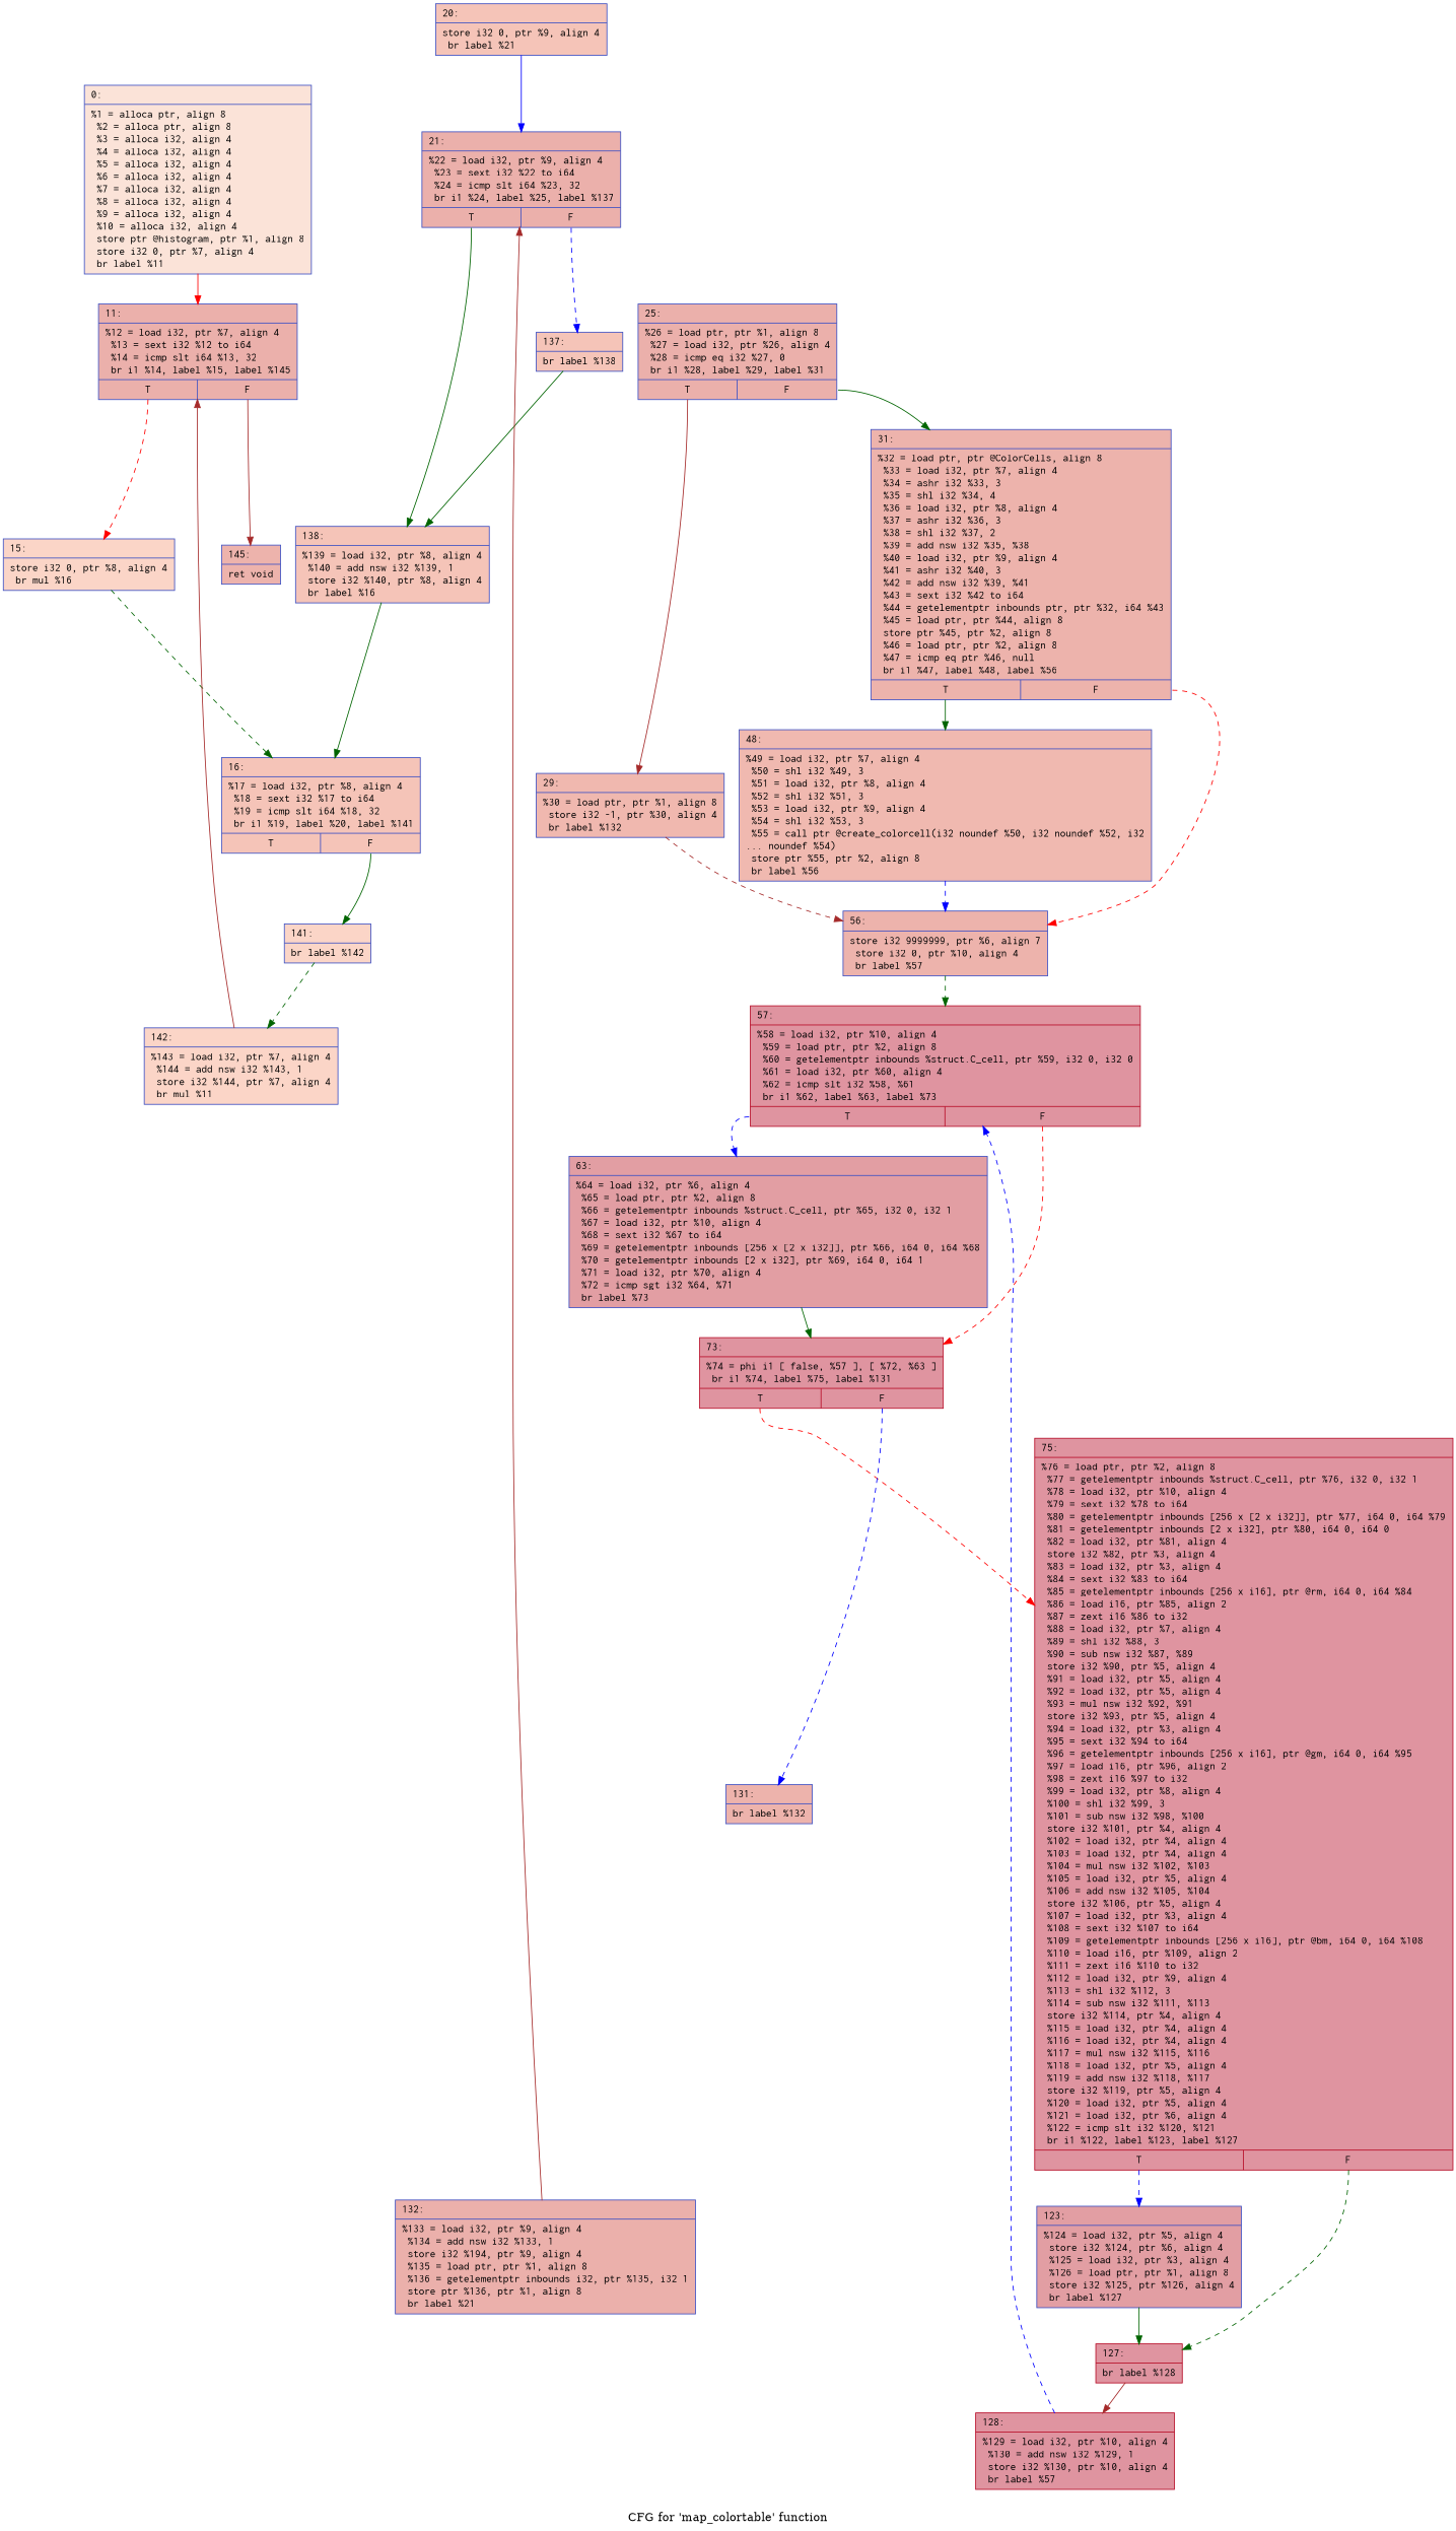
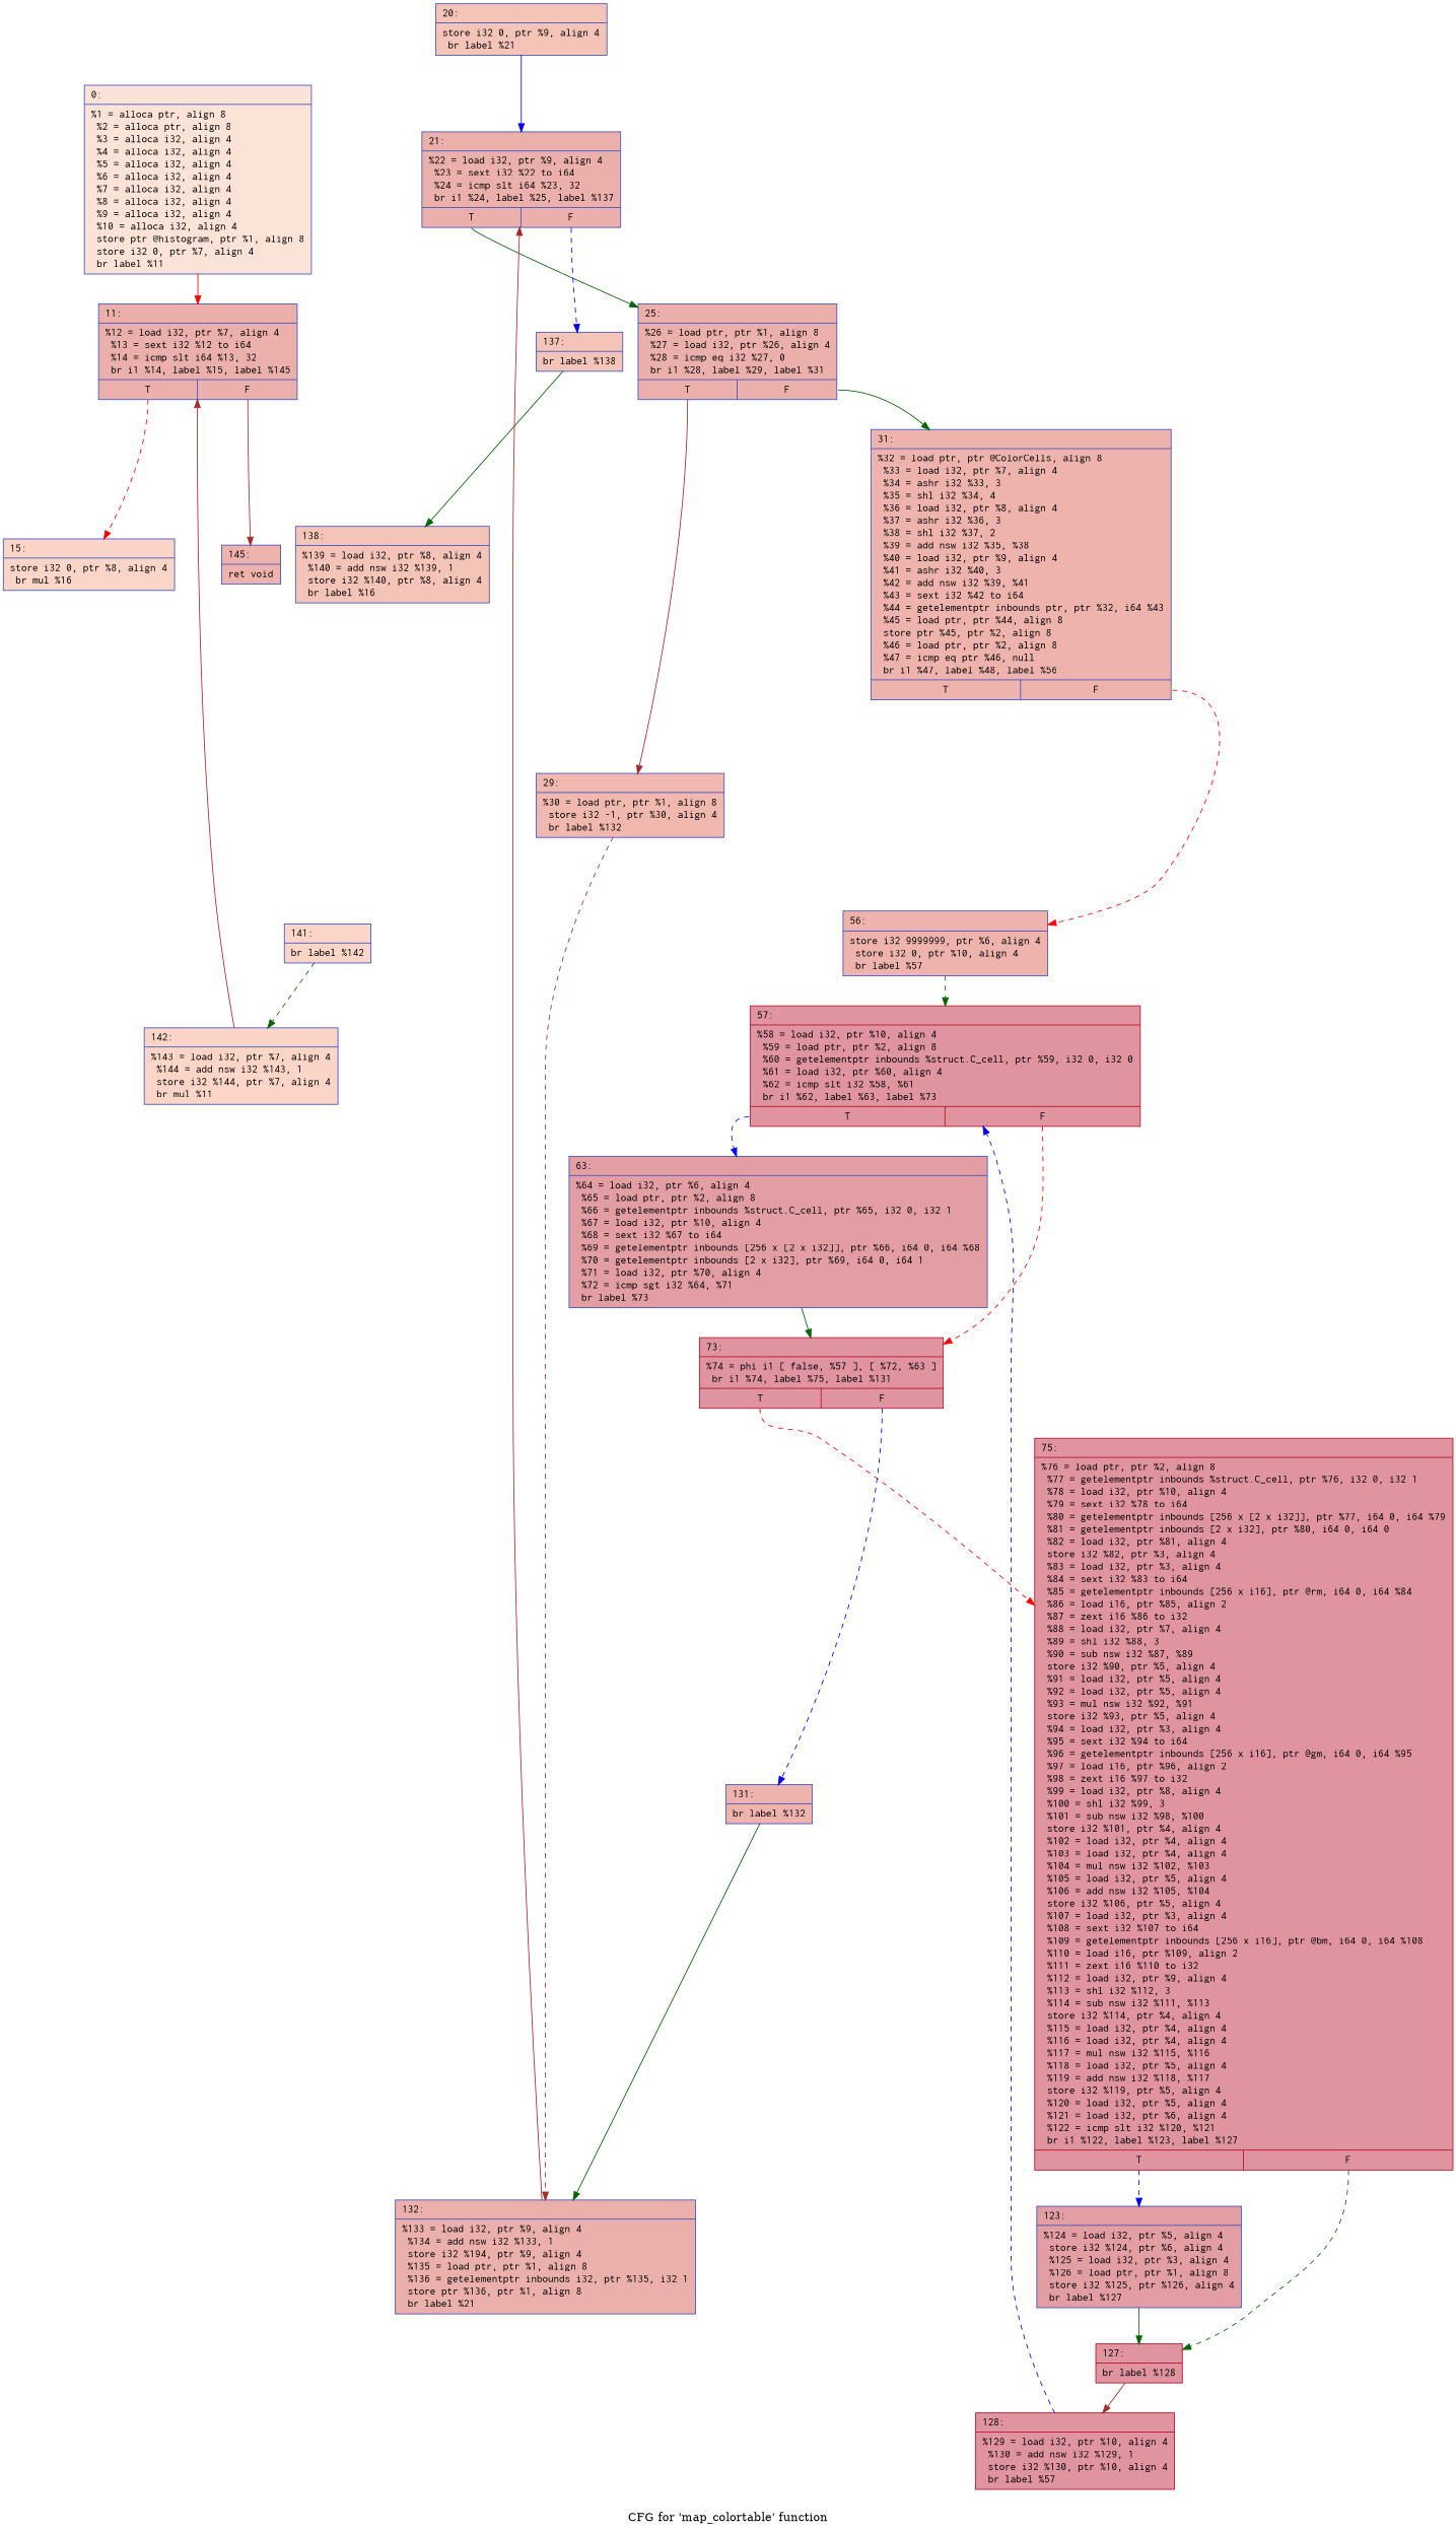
  digraph {
    label="CFG for 'map_colortable' function"
    node [color="#3d50c3ff" fillcolor="#b70d2870" fontname=Courier shape=record style=filled]
    edge [color=darkgreen style=solid]
    n1 [fillcolor="#f6bfa670" label="{0:\l|  %1 = alloca ptr, align 8\l  %2 = alloca ptr, align 8\l  %3 = alloca i32, align 4\l  %4 = alloca i32, align 4\l  %5 = alloca i32, align 4\l  %6 = alloca i32, align 4\l  %7 = alloca i32, align 4\l  %8 = alloca i32, align 4\l  %9 = alloca i32, align 4\l  %10 = alloca i32, align 4\l  store ptr @histogram, ptr %1, align 8\l  store i32 0, ptr %7, align 4\l  br label %11\l}"]
    n2 [fillcolor="#d24b4070" label="{11:\l|  %12 = load i32, ptr %7, align 4\l  %13 = sext i32 %12 to i64\l  %14 = icmp slt i64 %13, 32\l  br i1 %14, label %15, label %145\l|{<s0>T|<s1>F}}"]
    n3 [fillcolor="#f5a08170" label="{15:\l|  store i32 0, ptr %8, align 4\l  br mul %16\l}"]
    n4 [fillcolor="#d6524470" label="{145:\l|  ret void\l}"]
-   n5 [fillcolor="#e97a5f70" label="{16:\l|  %17 = load i32, ptr %8, align 4\l  %18 = sext i32 %17 to i64\l  %19 = icmp slt i64 %18, 32\l  br i1 %19, label %20, label %141\l|{<s0>T|<s1>F}}"]
    n6 [fillcolor="#f5a08170" label="{141:\l|  br label %142\l}"]
    n7 [fillcolor="#e97a5f70" label="{20:\l|  store i32 0, ptr %9, align 4\l  br label %21\l}"]
    n8 [fillcolor="#d24b4070" label="{21:\l|  %22 = load i32, ptr %9, align 4\l  %23 = sext i32 %22 to i64\l  %24 = icmp slt i64 %23, 32\l  br i1 %24, label %25, label %137\l|{<s0>T|<s1>F}}"]
    n9 [fillcolor="#f5a08170" label="{142:\l|  %143 = load i32, ptr %7, align 4\l  %144 = add nsw i32 %143, 1\l  store i32 %144, ptr %7, align 4\l  br mul %11\l}"]
    n10 [fillcolor="#d24b4070" label="{25:\l|  %26 = load ptr, ptr %1, align 8\l  %27 = load i32, ptr %26, align 4\l  %28 = icmp eq i32 %27, 0\l  br i1 %28, label %29, label %31\l|{<s0>T|<s1>F}}"]
    n11 [fillcolor="#e97a5f70" label="{137:\l|  br label %138\l}"]
    n12 [fillcolor="#dc5d4a70" label="{29:\l|  %30 = load ptr, ptr %1, align 8\l  store i32 -1, ptr %30, align 4\l  br label %132\l}"]
    n13 [fillcolor="#d6524470" label="{31:\l|  %32 = load ptr, ptr @ColorCells, align 8\l  %33 = load i32, ptr %7, align 4\l  %34 = ashr i32 %33, 3\l  %35 = shl i32 %34, 4\l  %36 = load i32, ptr %8, align 4\l  %37 = ashr i32 %36, 3\l  %38 = shl i32 %37, 2\l  %39 = add nsw i32 %35, %38\l  %40 = load i32, ptr %9, align 4\l  %41 = ashr i32 %40, 3\l  %42 = add nsw i32 %39, %41\l  %43 = sext i32 %42 to i64\l  %44 = getelementptr inbounds ptr, ptr %32, i64 %43\l  %45 = load ptr, ptr %44, align 8\l  store ptr %45, ptr %2, align 8\l  %46 = load ptr, ptr %2, align 8\l  %47 = icmp eq ptr %46, null\l  br i1 %47, label %48, label %56\l|{<s0>T|<s1>F}}"]
    n14 [fillcolor="#e97a5f70" label="{138:\l|  %139 = load i32, ptr %8, align 4\l  %140 = add nsw i32 %139, 1\l  store i32 %140, ptr %8, align 4\l  br label %16\l}"]
    n15 [fillcolor="#d24b4070" label="{132:\l|  %133 = load i32, ptr %9, align 4\l  %134 = add nsw i32 %133, 1\l  store i32 %194, ptr %9, align 4\l  %135 = load ptr, ptr %1, align 8\l  %136 = getelementptr inbounds i32, ptr %135, i32 1\l  store ptr %136, ptr %1, align 8\l  br label %21\l}"]
-   n16 [fillcolor="#de614d70" label="{48:\l|  %49 = load i32, ptr %7, align 4\l  %50 = shl i32 %49, 3\l  %51 = load i32, ptr %8, align 4\l  %52 = shl i32 %51, 3\l  %53 = load i32, ptr %9, align 4\l  %54 = shl i32 %53, 3\l  %55 = call ptr @create_colorcell(i32 noundef %50, i32 noundef %52, i32\l... noundef %54)\l  store ptr %55, ptr %2, align 8\l  br label %56\l}"]
-   n17 [fillcolor="#d6524470" label="{56:\l|  store i32 9999999, ptr %6, align 7\l  store i32 0, ptr %10, align 4\l  br label %57\l}"]
+   n17 [fillcolor="#d6524470" label="{56:\l|  store i32 9999999, ptr %6, align 4\l  store i32 0, ptr %10, align 4\l  br label %57\l}"]
    n18 [color="#b70d28ff" label="{57:\l|  %58 = load i32, ptr %10, align 4\l  %59 = load ptr, ptr %2, align 8\l  %60 = getelementptr inbounds %struct.C_cell, ptr %59, i32 0, i32 0\l  %61 = load i32, ptr %60, align 4\l  %62 = icmp slt i32 %58, %61\l  br i1 %62, label %63, label %73\l|{<s0>T|<s1>F}}"]
    n19 [fillcolor="#be242e70" label="{63:\l|  %64 = load i32, ptr %6, align 4\l  %65 = load ptr, ptr %2, align 8\l  %66 = getelementptr inbounds %struct.C_cell, ptr %65, i32 0, i32 1\l  %67 = load i32, ptr %10, align 4\l  %68 = sext i32 %67 to i64\l  %69 = getelementptr inbounds [256 x [2 x i32]], ptr %66, i64 0, i64 %68\l  %70 = getelementptr inbounds [2 x i32], ptr %69, i64 0, i64 1\l  %71 = load i32, ptr %70, align 4\l  %72 = icmp sgt i32 %64, %71\l  br label %73\l}"]
    n20 [color="#b70d28ff" label="{73:\l|  %74 = phi i1 [ false, %57 ], [ %72, %63 ]\l  br i1 %74, label %75, label %131\l|{<s0>T|<s1>F}}"]
    n21 [color="#b70d28ff" label="{75:\l|  %76 = load ptr, ptr %2, align 8\l  %77 = getelementptr inbounds %struct.C_cell, ptr %76, i32 0, i32 1\l  %78 = load i32, ptr %10, align 4\l  %79 = sext i32 %78 to i64\l  %80 = getelementptr inbounds [256 x [2 x i32]], ptr %77, i64 0, i64 %79\l  %81 = getelementptr inbounds [2 x i32], ptr %80, i64 0, i64 0\l  %82 = load i32, ptr %81, align 4\l  store i32 %82, ptr %3, align 4\l  %83 = load i32, ptr %3, align 4\l  %84 = sext i32 %83 to i64\l  %85 = getelementptr inbounds [256 x i16], ptr @rm, i64 0, i64 %84\l  %86 = load i16, ptr %85, align 2\l  %87 = zext i16 %86 to i32\l  %88 = load i32, ptr %7, align 4\l  %89 = shl i32 %88, 3\l  %90 = sub nsw i32 %87, %89\l  store i32 %90, ptr %5, align 4\l  %91 = load i32, ptr %5, align 4\l  %92 = load i32, ptr %5, align 4\l  %93 = mul nsw i32 %92, %91\l  store i32 %93, ptr %5, align 4\l  %94 = load i32, ptr %3, align 4\l  %95 = sext i32 %94 to i64\l  %96 = getelementptr inbounds [256 x i16], ptr @gm, i64 0, i64 %95\l  %97 = load i16, ptr %96, align 2\l  %98 = zext i16 %97 to i32\l  %99 = load i32, ptr %8, align 4\l  %100 = shl i32 %99, 3\l  %101 = sub nsw i32 %98, %100\l  store i32 %101, ptr %4, align 4\l  %102 = load i32, ptr %4, align 4\l  %103 = load i32, ptr %4, align 4\l  %104 = mul nsw i32 %102, %103\l  %105 = load i32, ptr %5, align 4\l  %106 = add nsw i32 %105, %104\l  store i32 %106, ptr %5, align 4\l  %107 = load i32, ptr %3, align 4\l  %108 = sext i32 %107 to i64\l  %109 = getelementptr inbounds [256 x i16], ptr @bm, i64 0, i64 %108\l  %110 = load i16, ptr %109, align 2\l  %111 = zext i16 %110 to i32\l  %112 = load i32, ptr %9, align 4\l  %113 = shl i32 %112, 3\l  %114 = sub nsw i32 %111, %113\l  store i32 %114, ptr %4, align 4\l  %115 = load i32, ptr %4, align 4\l  %116 = load i32, ptr %4, align 4\l  %117 = mul nsw i32 %115, %116\l  %118 = load i32, ptr %5, align 4\l  %119 = add nsw i32 %118, %117\l  store i32 %119, ptr %5, align 4\l  %120 = load i32, ptr %5, align 4\l  %121 = load i32, ptr %6, align 4\l  %122 = icmp slt i32 %120, %121\l  br i1 %122, label %123, label %127\l|{<s0>T|<s1>F}}"]
    n22 [fillcolor="#d6524470" label="{131:\l|  br label %132\l}"]
    n23 [fillcolor="#be242e70" label="{123:\l|  %124 = load i32, ptr %5, align 4\l  store i32 %124, ptr %6, align 4\l  %125 = load i32, ptr %3, align 4\l  %126 = load ptr, ptr %1, align 8\l  store i32 %125, ptr %126, align 4\l  br label %127\l}"]
    n24 [color="#b70d28ff" label="{127:\l|  br label %128\l}"]
    n25 [color="#b70d28ff" label="{128:\l|  %129 = load i32, ptr %10, align 4\l  %130 = add nsw i32 %129, 1\l  store i32 %130, ptr %10, align 4\l  br label %57\l}"]
    n1 -> n2 [color=red]
    n2 -> n3 [color=red style=dashed tailport=s0]
    n2 -> n4 [color=brown tailport=s1]
-   n3 -> n5 [style=dashed]
-   n5 -> n6 [tailport=s1]
    n6 -> n9 [style=dashed]
    n7 -> n8 [color=blue]
-   n8 -> n14 [tailport=s0]
+   n8 -> n10 [tailport=s0]
    n8 -> n11 [color=blue style=dashed tailport=s1]
    n9 -> n2 [color=brown]
    n10 -> n12 [color=brown tailport=s0]
    n10 -> n13 [tailport=s1]
    n11 -> n14
-   n12 -> n17 [color=brown style=dashed]
-   n13 -> n16 [tailport=s0]
+   n12 -> n15 [color=brown style=dashed]
    n13 -> n17 [color=red style=dashed tailport=s1]
-   n14 -> n5
    n15 -> n8 [color=brown]
-   n16 -> n17 [color=blue style=dashed]
    n17 -> n18 [style=dashed]
    n18 -> n19 [color=blue style=dashed tailport=s0]
    n18 -> n20 [color=red style=dashed tailport=s1]
    n19 -> n20
    n20 -> n21 [color=red style=dashed tailport=s0]
    n20 -> n22 [color=blue style=dashed tailport=s1]
    n21 -> n23 [color=blue style=dashed tailport=s0]
    n21 -> n24 [style=dashed tailport=s1]
+   n22 -> n15
    n23 -> n24
    n24 -> n25 [color=brown]
    n25 -> n18 [color=blue style=dashed]
  }
